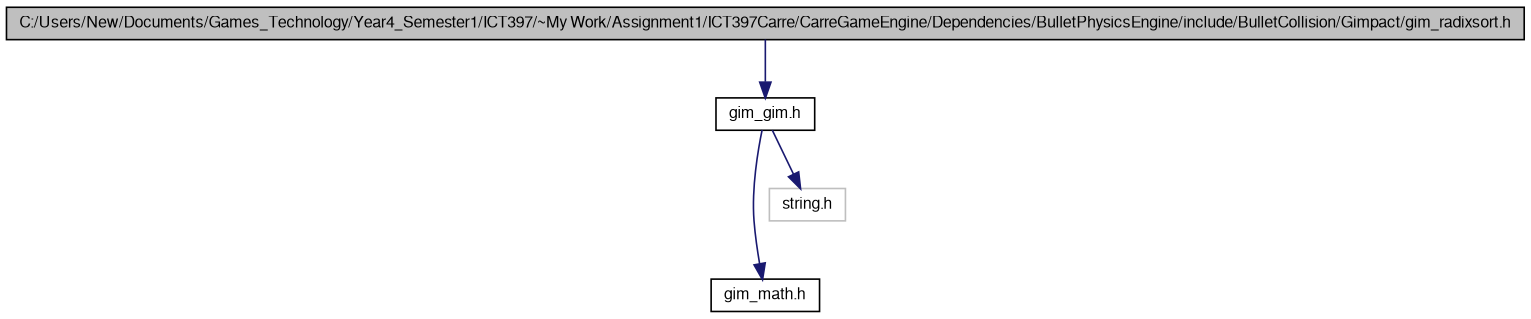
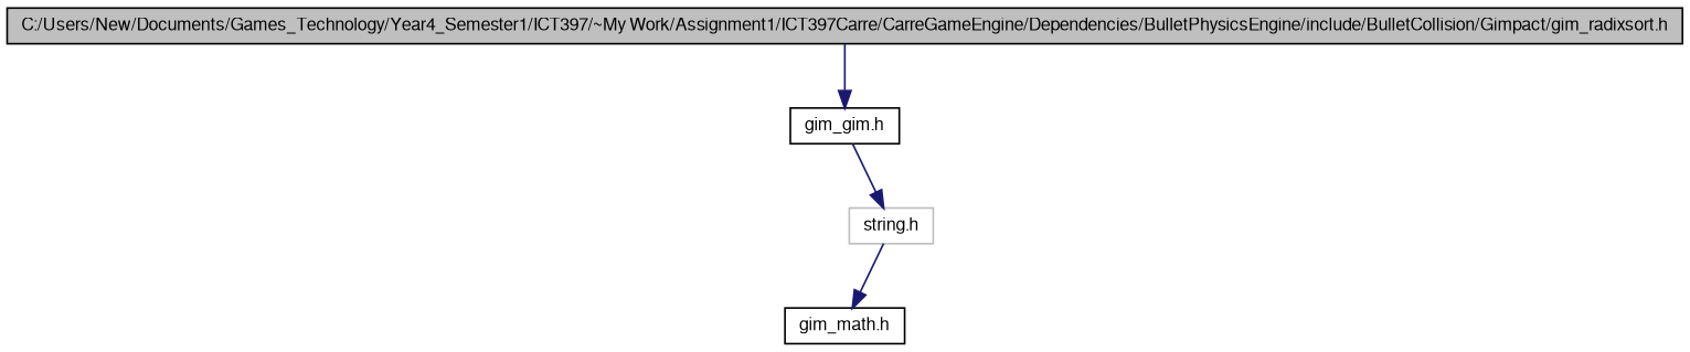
  digraph {
    node [color=black fontname=FreeSans fontsize=10 shape=record]
    edge [color=midnightblue fontname=FreeSans fontsize=10 labelfontname=FreeSans labelfontsize=10 style=solid]
    n1 [fillcolor=grey75 fontcolor=black height=0.2 label="C:/Users/New/Documents/Games_Technology/Year4_Semester1/ICT397/~My Work/Assignment1/ICT397Carre/CarreGameEngine/Dependencies/BulletPhysicsEngine/include/BulletCollision/Gimpact/gim_radixsort.h" style=filled width=0.4]
    n2 [height=0.2 label="gim_gim.h" width=0.4]
    n3 [height=0.2 label="gim_math.h" width=0.4]
    n4 [color=grey75 height=0.2 label="string.h" width=0.4]
    n1 -> n2
-   n2 -> n3
+   n4 -> n3
    n2 -> n4
  }
